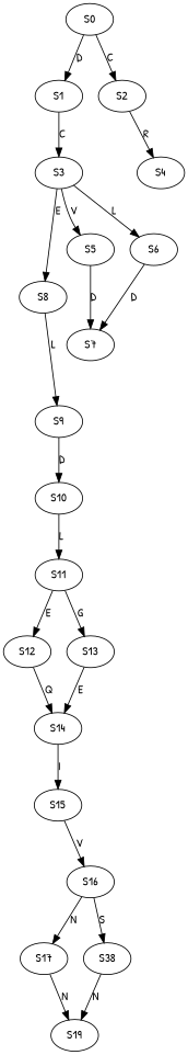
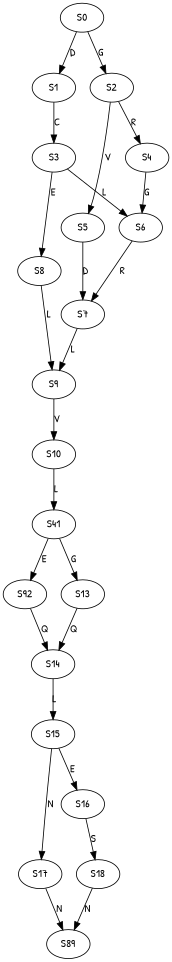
  strict digraph {
    fontname="Patrick Hand"
    node [fontname="Patrick Hand"]
    edge [fontname="Patrick Hand"]
    S0
    S1
    S2
    S3
    S4
    S5
    S6
    S8
    S7
    S9
    S10
-   S11
-   S12
+   S11 [label=S41]
+   S12 [label=S92]
    S13
    S14
    S15
    S16
    S17
-   S18 [label=S38]
-   S19
+   S18
+   S19 [label=S89]
    S0 -> S1 [label=D]
-   S0 -> S2 [label=C]
+   S0 -> S2 [label=G]
    S1 -> S3 [label=C]
    S2 -> S4 [label=R]
-   S3 -> S5 [label=V]
+   S2 -> S5 [label=V]
    S3 -> S6 [label=L]
    S3 -> S8 [label=E]
+   S4 -> S6 [label=G]
    S5 -> S7 [label=D]
-   S6 -> S7 [label=D]
+   S6 -> S7 [label=R]
    S8 -> S9 [label=L]
-   S9 -> S10 [label=D]
+   S7 -> S9 [label=L]
+   S9 -> S10 [label=V]
    S10 -> S11 [label=L]
    S11 -> S12 [label=E]
    S11 -> S13 [label=G]
    S12 -> S14 [label=Q]
-   S13 -> S14 [label=E]
-   S14 -> S15 [label=I]
-   S15 -> S16 [label=V]
-   S16 -> S17 [label=N]
+   S13 -> S14 [label=Q]
+   S14 -> S15 [label=L]
+   S15 -> S16 [label=E]
+   S15 -> S17 [label=N]
    S16 -> S18 [label=S]
    S17 -> S19 [label=N]
    S18 -> S19 [label=N]
  }
